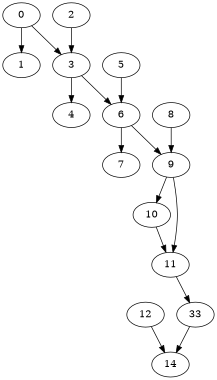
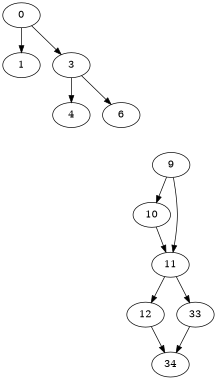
  digraph {
    0
    1
    3
    4
    6
-   2
-   7
    9
-   5
    10
    11
-   8
    12
    n14 [label=33]
-   14
+   14 [label=34]
    0 -> 1
    0 -> 3
    3 -> 4
    3 -> 6
-   6 -> 7
-   6 -> 9
-   2 -> 3
    9 -> 10
    9 -> 11
-   5 -> 6
    10 -> 11
+   11 -> 12
    11 -> n14
-   8 -> 9
    12 -> 14
    n14 -> 14
  }
